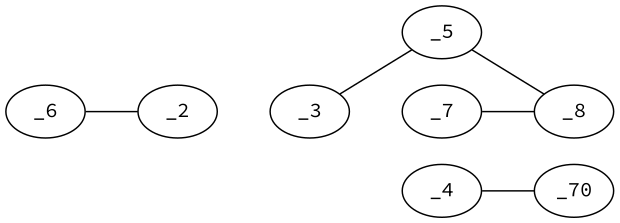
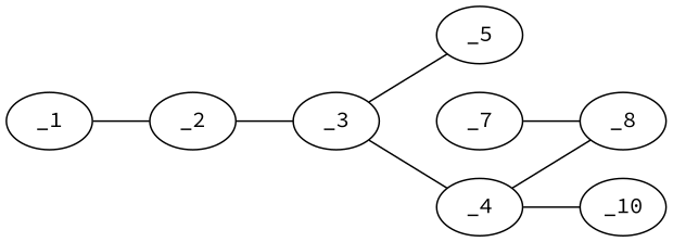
  graph {
    fontname="Source Code Pro"
    rankdir=LR
    node [charge=0 chem=1 fontname="Source Code Pro" symbol="C  " x=4.5981 y=0.75]
    edge [fontname="Source Code Pro" valence=1]
-   _1 [chem=2 symbol="O  " y=2.25 label=_6]
+   _1 [chem=2 symbol="O  " y=2.25]
    _2 [x=3.7321 y=1.75]
    _3 [x=3.7321]
    _4 [x=2.866 y=0.25]
    _5 [y=0.25]
    _8 [x=2.866 y=-0.75]
-   _10 [x=2 label=_70]
+   _10 [x=2]
    _7 [x=3.732 y=-1.25]
    _1 -- _2 [valence=2]
+   _2 -- _3
+   _3 -- _4
    _3 -- _5 [valence=2]
-   _5 -- _8 [valence=2]
+   _4 -- _8 [valence=2]
    _4 -- _10
    _7 -- _8
  }
